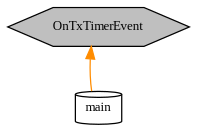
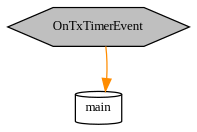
  digraph {
    rankdir=TB
    fontname="Liberation Serif"
    node [color=black fontname="Liberation Serif" fontsize=10 style=filled]
    n1 [fillcolor=grey75 fontcolor=black height=0.2 label=OnTxTimerEvent shape=hexagon width=0.4]
    n2 [fillcolor=white height=0.2 label=main shape=cylinder width=0.4]
-   n1 -> n2 [color=darkorange dir=back fontname="Liberation Serif" fontsize=10 labelfontname=Helvetica labelfontsize=10 style=solid]
+   n2 -> n1 [color=darkorange dir=back fontname="Liberation Serif" fontsize=10 labelfontname=Helvetica labelfontsize=10 style=solid]
  }
